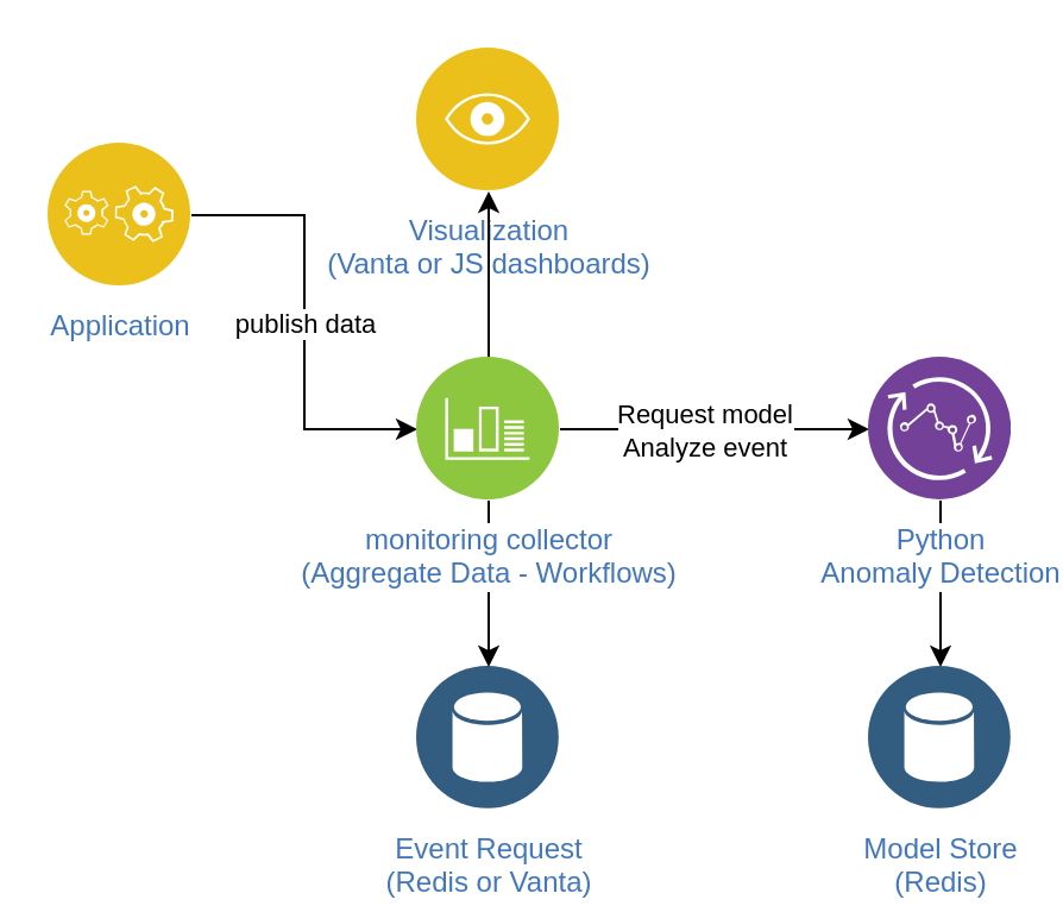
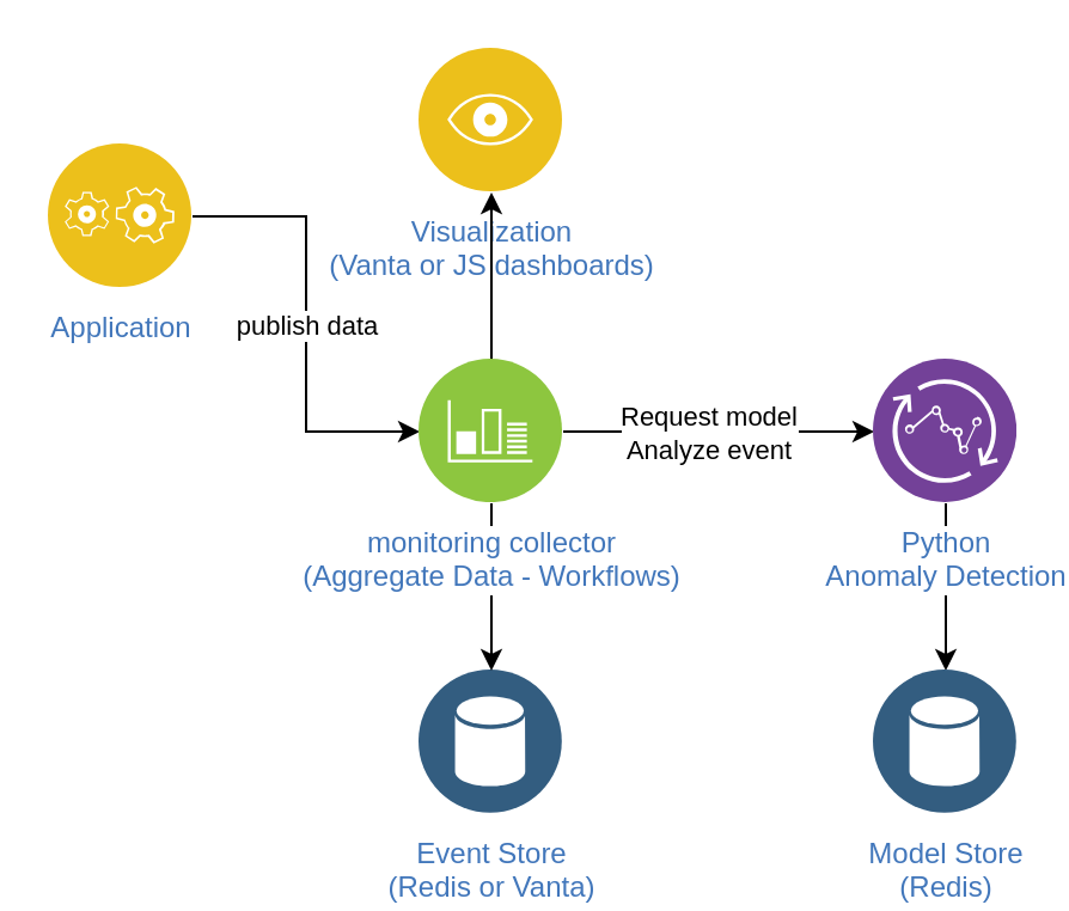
  <mxCell id="0" />
  <mxCell id="1" parent="0" />
  <mxCell id="2" value="Visualization&lt;br&gt;(Vanta or JS dashboards)" style="aspect=fixed;perimeter=ellipsePerimeter;html=1;align=center;shadow=0;dashed=0;fontColor=#4277BB;labelBackgroundColor=#ffffff;fontSize=12;spacingTop=3;image;image=img/lib/ibm/applications/visualization.svg;" vertex="1" parent="1"><mxGeometry x="175" y="20" width="60" height="60" as="geometry" /></mxCell>
  <mxCell id="3" value="publish data" style="edgeStyle=orthogonalEdgeStyle;rounded=0;orthogonalLoop=1;jettySize=auto;html=1;exitX=1;exitY=0.5;exitDx=0;exitDy=0;entryX=0;entryY=0.5;entryDx=0;entryDy=0;" edge="1" parent="1" source="4" target="10"><mxGeometry relative="1" as="geometry" /></mxCell>
  <mxCell id="4" value="Application" style="aspect=fixed;perimeter=ellipsePerimeter;html=1;align=center;shadow=0;dashed=0;fontColor=#4277BB;labelBackgroundColor=#ffffff;fontSize=12;spacingTop=3;image;image=img/lib/ibm/applications/application_logic.svg;" vertex="1" parent="1"><mxGeometry x="20" y="60" width="60" height="60" as="geometry" /></mxCell>
- <mxCell id="5" value="Event Request&lt;br&gt;(Redis or Vanta)" style="aspect=fixed;perimeter=ellipsePerimeter;html=1;align=center;shadow=0;dashed=0;fontColor=#4277BB;labelBackgroundColor=#ffffff;fontSize=12;spacingTop=3;image;image=img/lib/ibm/data/data_services.svg;" vertex="1" parent="1"><mxGeometry x="175" y="280" width="60" height="60" as="geometry" /></mxCell>
+ <mxCell id="5" value="Event Store&lt;br&gt;(Redis or Vanta)" style="aspect=fixed;perimeter=ellipsePerimeter;html=1;align=center;shadow=0;dashed=0;fontColor=#4277BB;labelBackgroundColor=#ffffff;fontSize=12;spacingTop=3;image;image=img/lib/ibm/data/data_services.svg;" vertex="1" parent="1"><mxGeometry x="175" y="280" width="60" height="60" as="geometry" /></mxCell>
  <mxCell id="6" style="edgeStyle=orthogonalEdgeStyle;rounded=0;orthogonalLoop=1;jettySize=auto;html=1;exitX=0.5;exitY=1;exitDx=0;exitDy=0;entryX=0.5;entryY=0;entryDx=0;entryDy=0;" edge="1" parent="1" source="10" target="5"><mxGeometry relative="1" as="geometry" /></mxCell>
  <mxCell id="7" style="edgeStyle=orthogonalEdgeStyle;rounded=0;orthogonalLoop=1;jettySize=auto;html=1;exitX=0.5;exitY=0;exitDx=0;exitDy=0;" edge="1" parent="1" source="10" target="2"><mxGeometry relative="1" as="geometry" /></mxCell>
  <mxCell id="8" style="edgeStyle=orthogonalEdgeStyle;rounded=0;orthogonalLoop=1;jettySize=auto;html=1;exitX=1;exitY=0.5;exitDx=0;exitDy=0;entryX=0;entryY=0.5;entryDx=0;entryDy=0;" edge="1" parent="1" source="10" target="12"><mxGeometry relative="1" as="geometry" /></mxCell>
  <mxCell id="9" value="Request model&lt;br&gt;Analyze event" style="edgeLabel;html=1;align=center;verticalAlign=middle;resizable=0;points=[];" vertex="1" connectable="0" parent="8"><mxGeometry x="-0.369" y="1" relative="1" as="geometry"><mxPoint x="19" y="1" as="offset" /></mxGeometry></mxCell>
  <mxCell id="10" value="monitoring collector&lt;br&gt;(Aggregate Data - Workflows)" style="aspect=fixed;perimeter=ellipsePerimeter;html=1;align=center;shadow=0;dashed=0;fontColor=#4277BB;labelBackgroundColor=#ffffff;fontSize=12;spacingTop=3;image;image=img/lib/ibm/infrastructure/monitoring_logging.svg;" vertex="1" parent="1"><mxGeometry x="175" y="150" width="60" height="60" as="geometry" /></mxCell>
  <mxCell id="11" style="edgeStyle=orthogonalEdgeStyle;rounded=0;orthogonalLoop=1;jettySize=auto;html=1;entryX=0.5;entryY=0;entryDx=0;entryDy=0;" edge="1" parent="1" source="12" target="13"><mxGeometry relative="1" as="geometry" /></mxCell>
  <mxCell id="12" value="Python&lt;br&gt;Anomaly Detection" style="aspect=fixed;perimeter=ellipsePerimeter;html=1;align=center;shadow=0;dashed=0;fontColor=#4277BB;labelBackgroundColor=#ffffff;fontSize=12;spacingTop=3;image;image=img/lib/ibm/analytics/streaming_computing.svg;" vertex="1" parent="1"><mxGeometry x="365" y="150" width="60" height="60" as="geometry" /></mxCell>
  <mxCell id="13" value="Model Store&lt;br&gt;(Redis)" style="aspect=fixed;perimeter=ellipsePerimeter;html=1;align=center;shadow=0;dashed=0;fontColor=#4277BB;labelBackgroundColor=#ffffff;fontSize=12;spacingTop=3;image;image=img/lib/ibm/data/data_services.svg;" vertex="1" parent="1"><mxGeometry x="365" y="280" width="60" height="60" as="geometry" /></mxCell>
